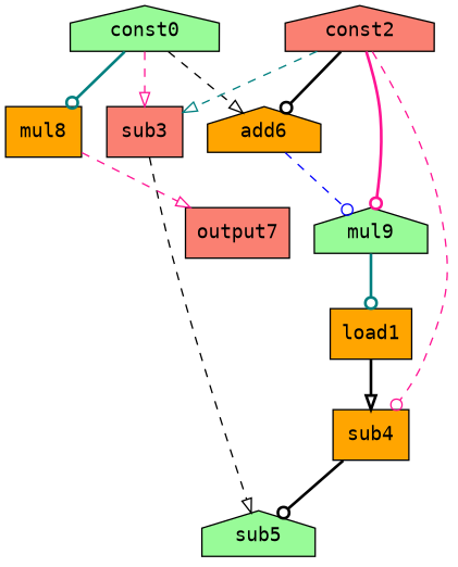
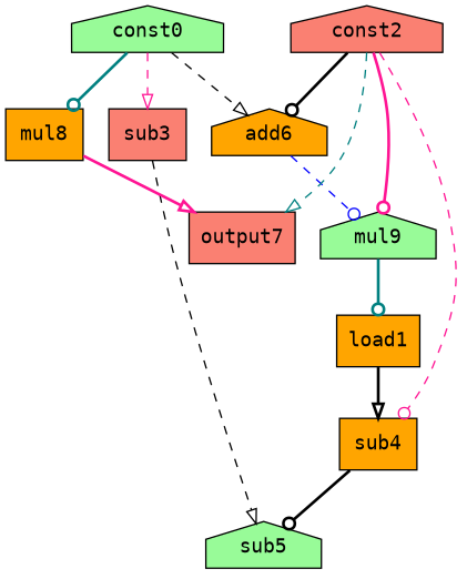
  digraph {
    fontname="DejaVu Sans Mono"
    node [fillcolor=orange fontname="DejaVu Sans Mono" opcode=sub shape=house style=filled]
    edge [arrowhead=odot color=black fontname="DejaVu Sans Mono" operand=0 style=bold]
    const0 [fillcolor=palegreen opcode=const]
    sub3 [fillcolor=salmon shape=box]
    add6 [opcode=add]
    mul8 [opcode=mul shape=box]
    sub5 [fillcolor=palegreen]
    mul9 [fillcolor=palegreen opcode=mul]
    output7 [fillcolor=salmon opcode=output shape=box]
    load1 [opcode=load shape=box]
    sub4 [shape=box]
    const2 [fillcolor=salmon opcode=const]
    const0 -> sub3 [arrowhead=onormal color=deeppink style=dashed]
    const0 -> add6 [arrowhead=onormal style=dashed]
    const0 -> mul8 [color=teal]
    sub3 -> sub5 [arrowhead=onormal style=dashed]
    add6 -> mul9 [color=blue operand=1 style=dashed]
-   mul8 -> output7 [arrowhead=onormal color=deeppink style=dashed]
+   mul8 -> output7 [arrowhead=onormal color=deeppink]
    mul9 -> load1 [color=teal]
    load1 -> sub4 [arrowhead=onormal]
    sub4 -> sub5 [operand=1]
-   const2 -> sub3 [arrowhead=onormal color=teal operand=1 style=dashed]
+   const2 -> output7 [arrowhead=onormal color=teal operand=1 style=dashed]
    const2 -> add6 [operand=1]
    const2 -> mul9 [color=deeppink]
    const2 -> sub4 [color=deeppink operand=1 style=dashed]
  }
